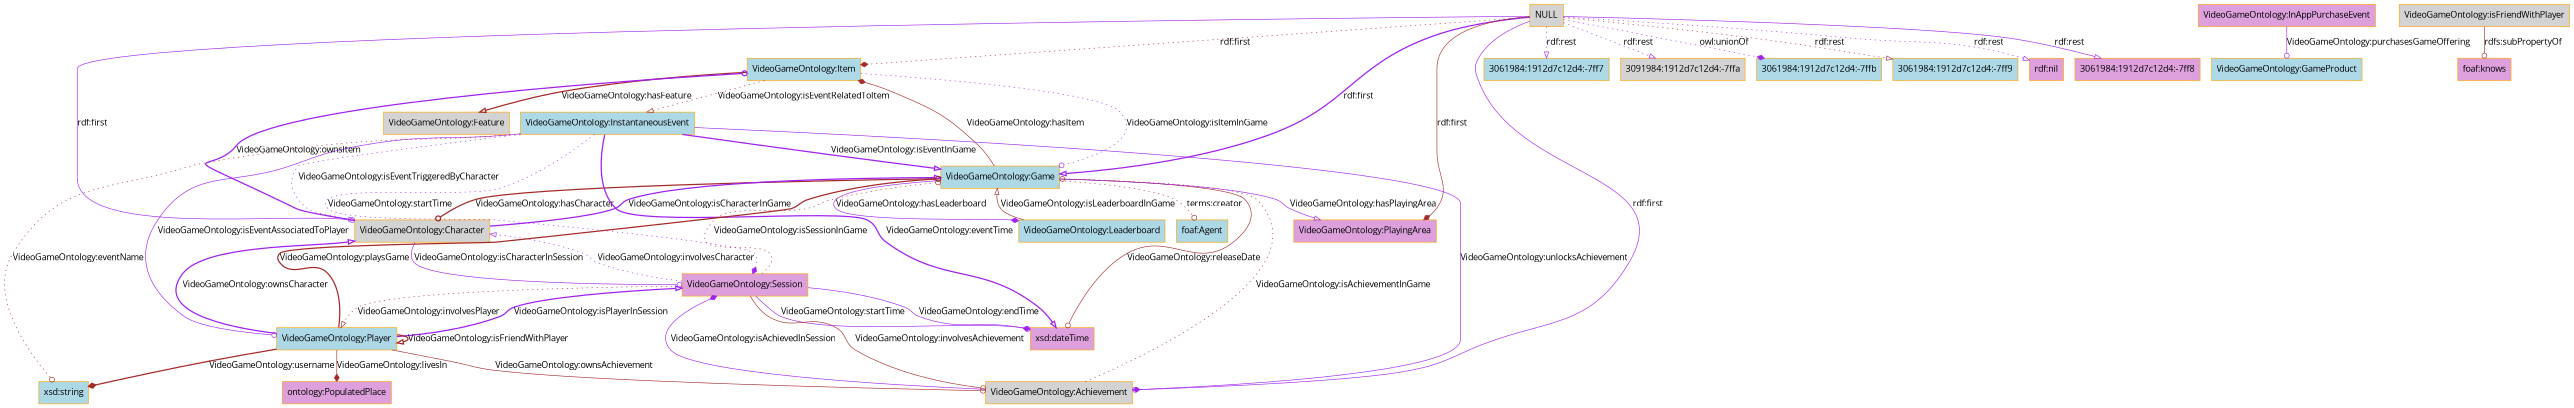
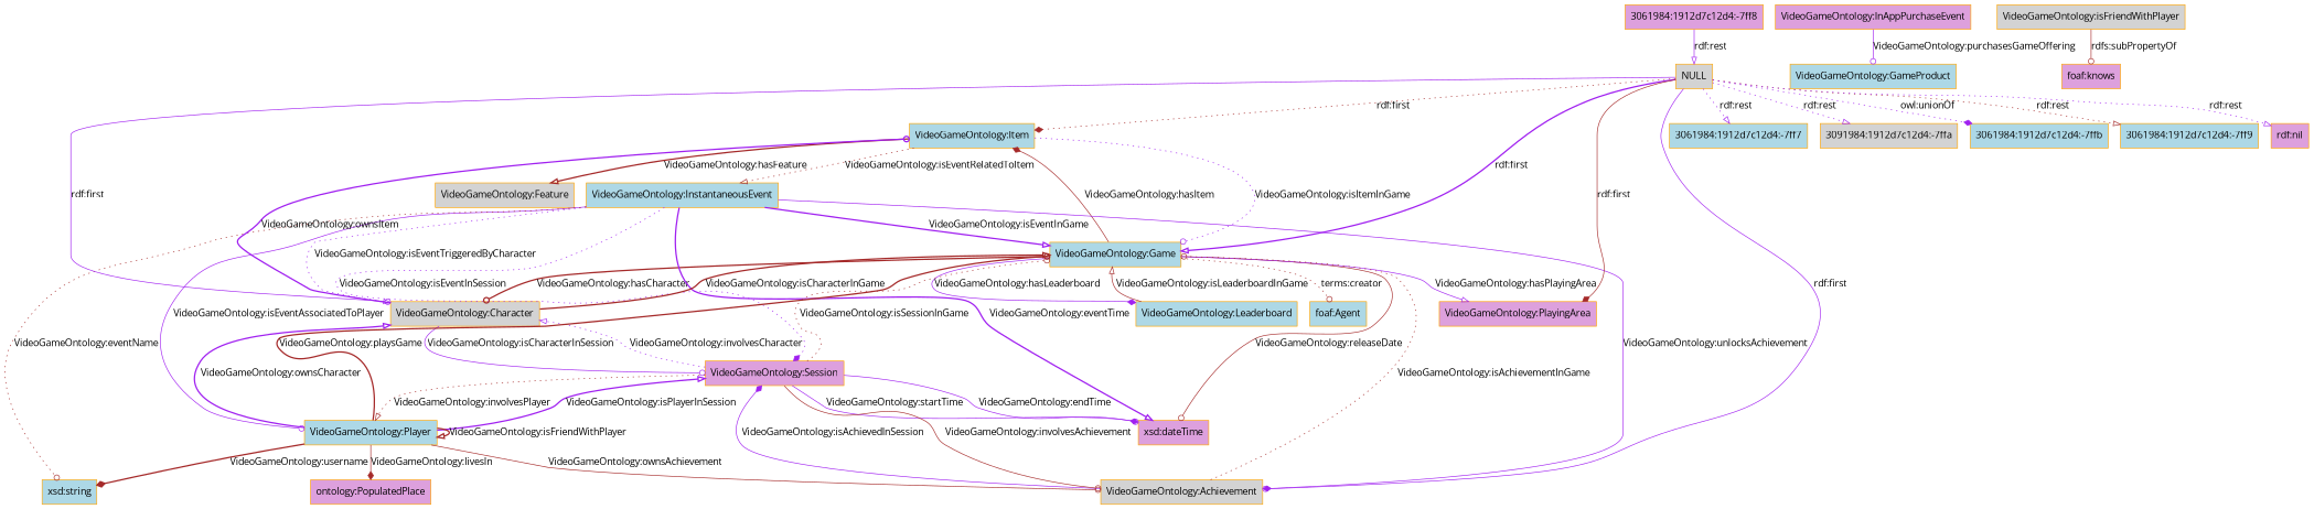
  digraph {
    fontname="Open Sans"
    rankdir=TB
    node [color=orange fillcolor=lightblue fontname="Open Sans" shape=rectangle style=filled]
    edge [arrowhead=onormal color=purple fontname="Open Sans" style=solid]
    "VideoGameOntology:Feature" [fillcolor=lightgrey]
    "VideoGameOntology:Item"
    "VideoGameOntology:Game"
    "VideoGameOntology:InstantaneousEvent"
    "VideoGameOntology:Character" [fillcolor=lightgrey]
    "VideoGameOntology:Leaderboard"
    "xsd:dateTime" [fillcolor=plum]
    "foaf:Agent"
    "VideoGameOntology:PlayingArea" [fillcolor=plum]
    "VideoGameOntology:Achievement" [fillcolor=lightgrey]
    "VideoGameOntology:Session" [fillcolor=plum]
    "VideoGameOntology:Player"
    "ontology:PopulatedPlace" [fillcolor=plum]
    "xsd:string"
    "VideoGameOntology:InAppPurchaseEvent" [fillcolor=plum]
    "VideoGameOntology:GameProduct"
    "VideoGameOntology:isFriendWithPlayer" [fillcolor=lightgrey]
    "foaf:knows" [fillcolor=plum]
    NULL [fillcolor=lightgrey]
    "3061984:1912d7c12d4:-7ff7"
    n21 [fillcolor=lightgrey label="3091984:1912d7c12d4:-7ffa"]
    "3061984:1912d7c12d4:-7ffb"
    "3061984:1912d7c12d4:-7ff9"
    "rdf:nil" [fillcolor=plum]
    "3061984:1912d7c12d4:-7ff8" [fillcolor=plum]
    "VideoGameOntology:Item" -> "VideoGameOntology:Feature" [color=brown label="VideoGameOntology:hasFeature" style=bold]
    "VideoGameOntology:Item" -> "VideoGameOntology:Game" [arrowhead=odot label="VideoGameOntology:isItemInGame" style=dotted]
    "VideoGameOntology:Item" -> "VideoGameOntology:InstantaneousEvent" [color=brown label="VideoGameOntology:isEventRelatedToItem" style=dotted]
    "VideoGameOntology:Game" -> "VideoGameOntology:Item" [arrowhead=diamond color=brown label="VideoGameOntology:hasItem"]
    "VideoGameOntology:Game" -> "VideoGameOntology:Character" [arrowhead=odot color=brown label="VideoGameOntology:hasCharacter" style=bold]
    "VideoGameOntology:Game" -> "VideoGameOntology:Leaderboard" [arrowhead=diamond label="VideoGameOntology:hasLeaderboard"]
    "VideoGameOntology:Game" -> "xsd:dateTime" [arrowhead=odot color=brown label="VideoGameOntology:releaseDate"]
    "VideoGameOntology:Game" -> "foaf:Agent" [arrowhead=odot color=brown label="terms:creator" style=dotted]
    "VideoGameOntology:Game" -> "VideoGameOntology:PlayingArea" [label="VideoGameOntology:hasPlayingArea"]
    "VideoGameOntology:InstantaneousEvent" -> "VideoGameOntology:Game" [label="VideoGameOntology:isEventInGame" style=bold]
    "VideoGameOntology:InstantaneousEvent" -> "VideoGameOntology:Character" [label="VideoGameOntology:isEventTriggeredByCharacter" style=dotted]
    "VideoGameOntology:InstantaneousEvent" -> "xsd:dateTime" [label="VideoGameOntology:eventTime" style=bold]
    "VideoGameOntology:InstantaneousEvent" -> "VideoGameOntology:Achievement" [arrowhead=diamond label="VideoGameOntology:unlocksAchievement"]
-   "VideoGameOntology:InstantaneousEvent" -> "VideoGameOntology:Session" [arrowhead=diamond label="VideoGameOntology:startTime" style=dotted]
+   "VideoGameOntology:InstantaneousEvent" -> "VideoGameOntology:Session" [arrowhead=diamond label="VideoGameOntology:isEventInSession" style=dotted]
    "VideoGameOntology:InstantaneousEvent" -> "VideoGameOntology:Player" [arrowhead=odot label="VideoGameOntology:isEventAssociatedToPlayer"]
    "VideoGameOntology:InstantaneousEvent" -> "xsd:string" [arrowhead=odot color=brown label="VideoGameOntology:eventName" style=dotted]
    "VideoGameOntology:Character" -> "VideoGameOntology:Item" [arrowhead=odot label="VideoGameOntology:ownsItem" style=bold]
-   "VideoGameOntology:Character" -> "VideoGameOntology:Game" [label="VideoGameOntology:isCharacterInGame" style=bold]
+   "VideoGameOntology:Character" -> "VideoGameOntology:Game" [color=brown label="VideoGameOntology:isCharacterInGame" style=bold]
    "VideoGameOntology:Character" -> "VideoGameOntology:Session" [arrowhead=odot label="VideoGameOntology:isCharacterInSession"]
    "VideoGameOntology:Leaderboard" -> "VideoGameOntology:Game" [color=brown label="VideoGameOntology:isLeaderboardInGame"]
    "VideoGameOntology:Achievement" -> "VideoGameOntology:Game" [arrowhead=odot color=brown label="VideoGameOntology:isAchievementInGame" style=dotted]
    "VideoGameOntology:Achievement" -> "VideoGameOntology:Session" [arrowhead=diamond label="VideoGameOntology:isAchievedInSession"]
    "VideoGameOntology:Session" -> "VideoGameOntology:Game" [arrowhead=odot color=brown label="VideoGameOntology:isSessionInGame" style=dotted]
    "VideoGameOntology:Session" -> "VideoGameOntology:Character" [label="VideoGameOntology:involvesCharacter" style=dotted]
    "VideoGameOntology:Session" -> "xsd:dateTime" [arrowhead=diamond label="VideoGameOntology:startTime"]
    "VideoGameOntology:Session" -> "xsd:dateTime" [arrowhead=odot label="VideoGameOntology:endTime"]
    "VideoGameOntology:Session" -> "VideoGameOntology:Achievement" [arrowhead=odot color=brown label="VideoGameOntology:involvesAchievement"]
    "VideoGameOntology:Session" -> "VideoGameOntology:Player" [color=brown label="VideoGameOntology:involvesPlayer" style=dotted]
    "VideoGameOntology:Player" -> "VideoGameOntology:Game" [arrowhead=odot color=brown label="VideoGameOntology:playsGame" style=bold]
    "VideoGameOntology:Player" -> "VideoGameOntology:Character" [label="VideoGameOntology:ownsCharacter" style=bold]
    "VideoGameOntology:Player" -> "VideoGameOntology:Achievement" [arrowhead=odot color=brown label="VideoGameOntology:ownsAchievement"]
    "VideoGameOntology:Player" -> "VideoGameOntology:Session" [label="VideoGameOntology:isPlayerInSession" style=bold]
    "VideoGameOntology:Player" -> "VideoGameOntology:Player" [color=brown label="VideoGameOntology:isFriendWithPlayer" style=bold]
    "VideoGameOntology:Player" -> "ontology:PopulatedPlace" [arrowhead=diamond color=brown label="VideoGameOntology:livesIn"]
    "VideoGameOntology:Player" -> "xsd:string" [arrowhead=diamond color=brown label="VideoGameOntology:username" style=bold]
    "VideoGameOntology:InAppPurchaseEvent" -> "VideoGameOntology:GameProduct" [arrowhead=odot label="VideoGameOntology:purchasesGameOffering"]
    "VideoGameOntology:isFriendWithPlayer" -> "foaf:knows" [arrowhead=odot color=brown label="rdfs:subPropertyOf"]
    NULL -> "VideoGameOntology:Item" [arrowhead=diamond color=brown label="rdf:first" style=dotted]
    NULL -> "VideoGameOntology:Game" [label="rdf:first" style=bold]
    NULL -> "VideoGameOntology:Character" [arrowhead=odot label="rdf:first"]
    NULL -> "VideoGameOntology:PlayingArea" [arrowhead=diamond color=brown label="rdf:first"]
    NULL -> "VideoGameOntology:Achievement" [arrowhead=odot label="rdf:first"]
    NULL -> "3061984:1912d7c12d4:-7ff7" [label="rdf:rest" style=dotted]
    NULL -> n21 [label="rdf:rest" style=dotted]
    NULL -> "3061984:1912d7c12d4:-7ffb" [arrowhead=diamond label="owl:unionOf" style=dotted]
    NULL -> "3061984:1912d7c12d4:-7ff9" [color=brown label="rdf:rest" style=dotted]
    NULL -> "rdf:nil" [label="rdf:rest" style=dotted]
-   NULL -> "3061984:1912d7c12d4:-7ff8" [label="rdf:rest"]
+   "3061984:1912d7c12d4:-7ff8" -> NULL [label="rdf:rest"]
  }
